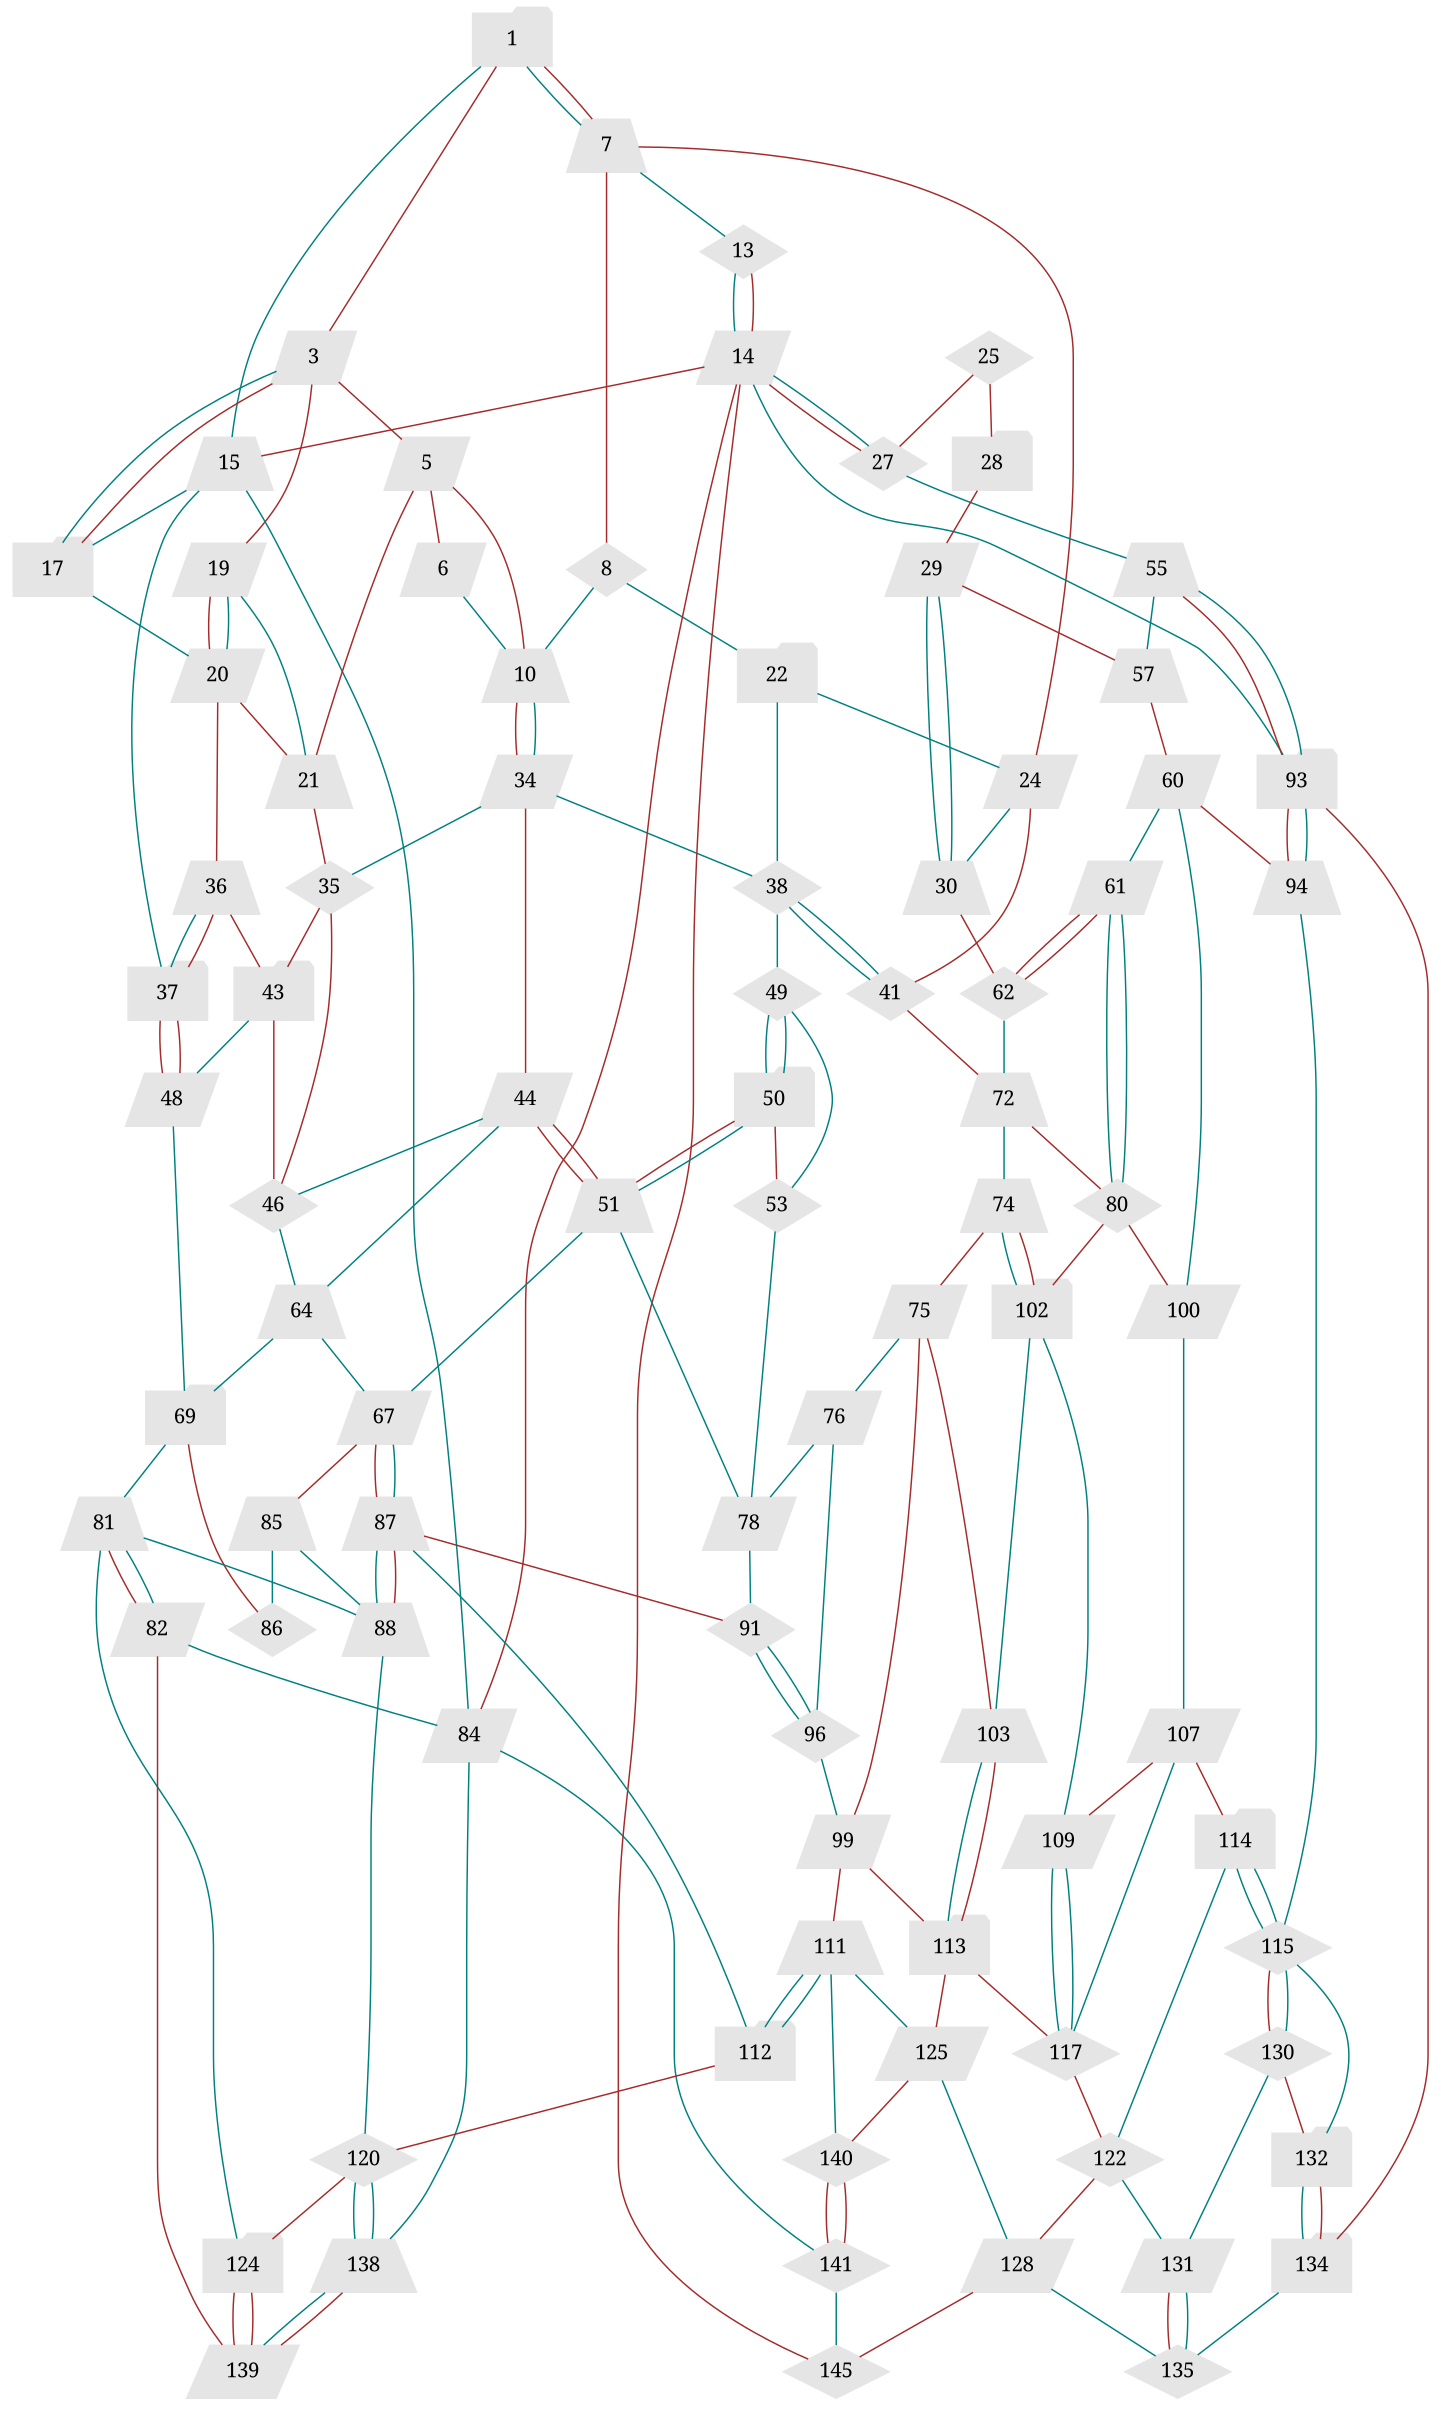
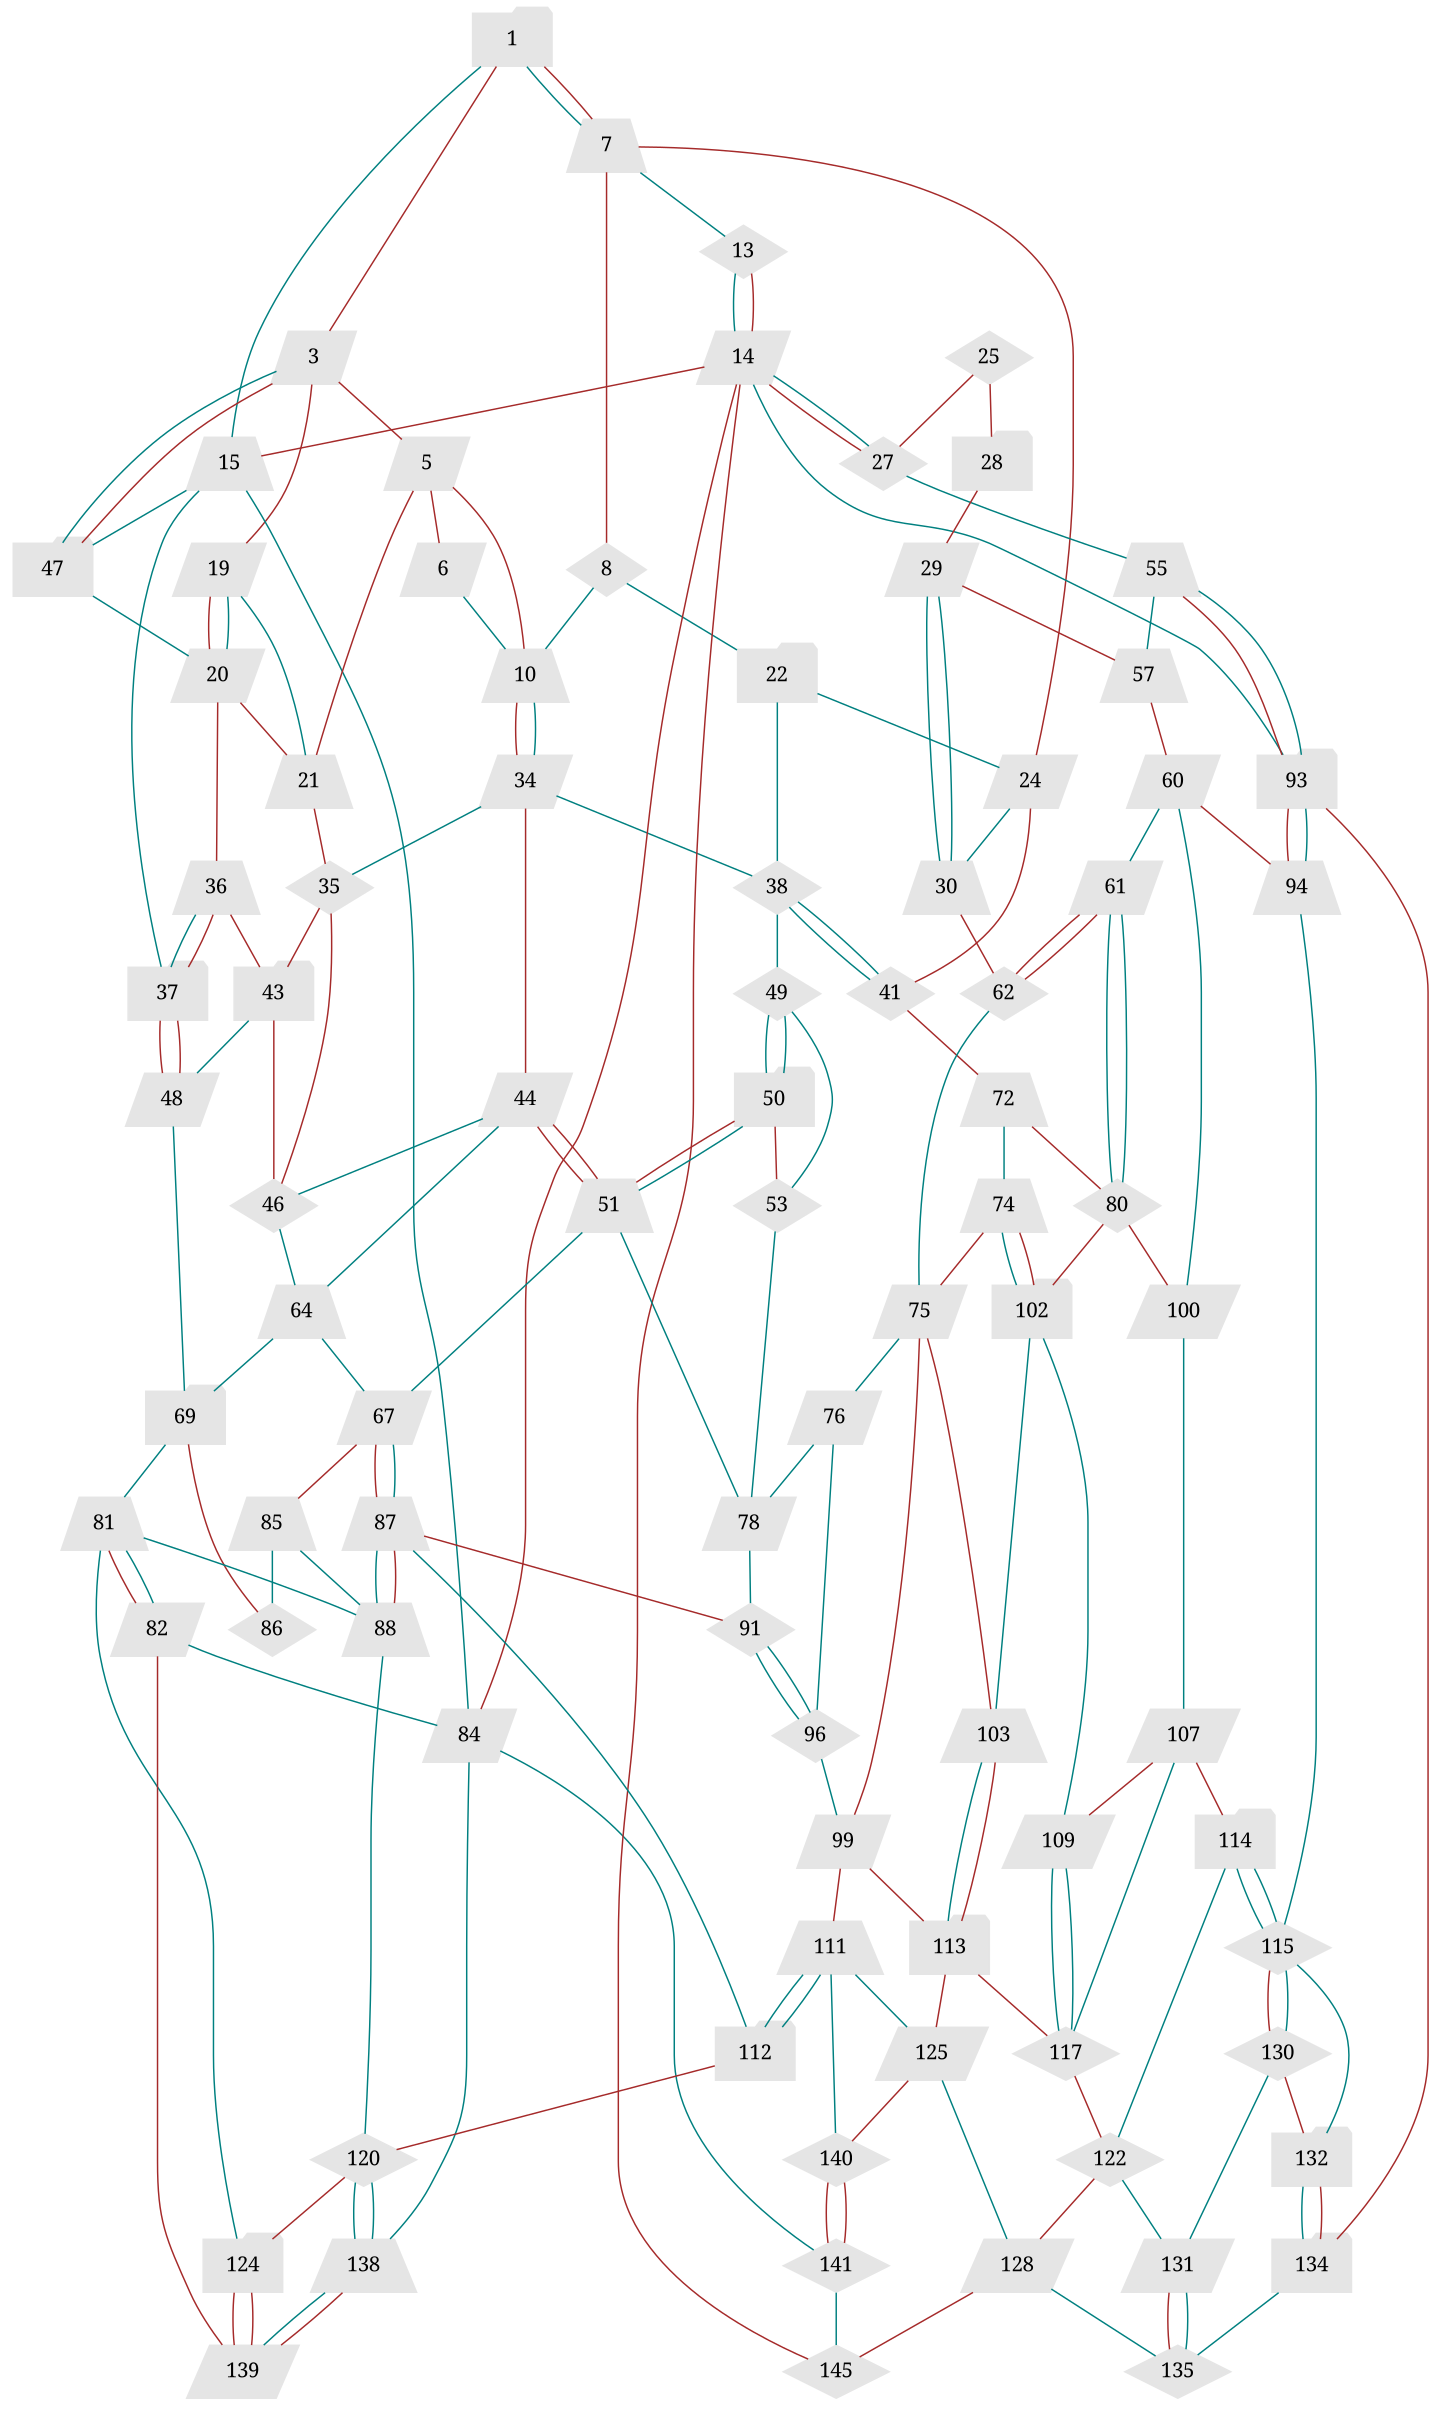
  graph {
    fontname="Noto Serif"
    node [color=gray90 fontname="Noto Serif" shape=parallelogram style=filled]
    edge [color=teal fontname="Noto Serif"]
    1 [shape=folder super="+2"]
    3 [super="+4"]
    7 [shape=trapezium super="+12"]
    15 [shape=trapezium super="+18"]
    5 [super="+16"]
-   17 [shape=folder]
+   17 [shape=folder label=47]
    19
    8 [shape=diamond super="+9"]
    13 [shape=diamond]
    24 [super="+31"]
    84 [super="+142"]
    37 [shape=folder]
    6
    10 [shape=trapezium super="+11"]
    21 [shape=trapezium super="+32"]
    20 [super="+33"]
    34 [super="+40"]
    35 [shape=diamond super="+42"]
    22 [shape=folder super="+23"]
    14 [super="+105"]
    30 [shape=trapezium super="+63"]
    41 [shape=diamond super="+52"]
    38 [shape=diamond super="+39"]
    44 [super="+45"]
    27 [shape=diamond]
    93 [shape=folder super="+106"]
    145 [shape=diamond super="+146"]
    55 [shape=trapezium super="+56"]
    138 [shape=trapezium]
    141 [shape=diamond]
    94 [shape=trapezium]
    134 [shape=folder super="+137"]
    48
    36 [shape=trapezium]
    43 [shape=folder super="+47"]
    46 [shape=diamond super="+54"]
    49 [shape=diamond]
    62 [shape=diamond super="+71"]
    72 [shape=trapezium super="+73"]
    25 [shape=diamond super="+26"]
    28 [shape=folder]
    29
    57 [shape=trapezium super="+59"]
    60 [super="+95"]
    51 [shape=trapezium super="+66"]
    64 [shape=trapezium super="+65"]
    69 [shape=folder super="+70"]
    53 [shape=diamond super="+58"]
    50 [shape=folder]
    78 [super="+79"]
    80 [shape=diamond super="+101"]
    74 [shape=trapezium]
    67 [super="+68"]
    81 [shape=trapezium super="+119"]
    86 [shape=diamond]
    85 [shape=trapezium super="+90"]
    87 [shape=trapezium super="+92"]
    91 [shape=diamond]
    61
    100
    115 [shape=diamond super="+116"]
    107 [super="+108"]
    102 [shape=folder super="+104"]
    88 [shape=trapezium super="+89"]
    112 [shape=folder]
    82 [super="+83"]
    124 [shape=folder]
    75 [super="+98"]
    76 [super="+77"]
    99 [super="+110"]
    103 [shape=trapezium]
    109
    96 [shape=diamond super="+97"]
    111 [shape=trapezium super="+126"]
    113 [shape=folder super="+118"]
    139 [super="+144"]
    120 [shape=diamond super="+121"]
    135 [shape=diamond]
    130 [shape=diamond]
    132 [shape=folder super="+133"]
    125 [super="+129"]
    140 [shape=diamond super="+143"]
    117 [shape=diamond super="+123"]
    114 [shape=folder]
    122 [shape=diamond super="+127"]
    128 [super="+136"]
    131
    1 -- 3 [color=brown]
    1 -- 7
    1 -- 7 [color=brown]
    1 -- 15
    3 -- 5 [color=brown]
    3 -- 17
    3 -- 17 [color=brown]
    3 -- 19 [color=brown]
    7 -- 8 [color=brown]
    7 -- 13
    7 -- 24 [color=brown]
    15 -- 17
    15 -- 84
    15 -- 37
    5 -- 6 [color=brown]
    5 -- 10 [color=brown]
    5 -- 21 [color=brown]
    17 -- 20
    19 -- 21
    19 -- 20 [color=brown]
    19 -- 20
    8 -- 10
    8 -- 22 [weight=2]
    13 -- 14
    13 -- 14 [color=brown]
    24 -- 30
    24 -- 41 [color=brown]
    84 -- 138
    84 -- 141
    37 -- 48 [color=brown]
    37 -- 48 [color=brown]
    6 -- 10
    10 -- 34 [color=brown]
    10 -- 34
    21 -- 35 [color=brown]
    20 -- 21 [color=brown]
    20 -- 36 [color=brown]
    34 -- 35
    34 -- 38
    34 -- 44 [color=brown]
    35 -- 43 [color=brown]
    35 -- 46 [color=brown]
    22 -- 24
    22 -- 38
    14 -- 15 [color=brown]
    14 -- 84 [color=brown]
    14 -- 27 [color=brown]
    14 -- 27
    14 -- 93
    14 -- 145 [color=brown]
    30 -- 62 [color=brown weight=2]
    41 -- 72 [color=brown]
    38 -- 41
    38 -- 41
    38 -- 49
    44 -- 46
    44 -- 51 [color=brown]
    44 -- 51 [color=brown]
    44 -- 64
    27 -- 55
    93 -- 94 [color=brown]
    93 -- 94
    93 -- 134 [color=brown]
    55 -- 93 [color=brown]
    55 -- 93
    55 -- 57 [weight=2]
    138 -- 139
    138 -- 139 [color=brown]
    141 -- 145
    94 -- 115
    134 -- 135
    48 -- 69
    36 -- 37
    36 -- 37 [color=brown]
    36 -- 43 [color=brown]
    43 -- 48
    43 -- 46 [color=brown]
    46 -- 64
    49 -- 53
    49 -- 50
    49 -- 50
-   62 -- 72
+   62 -- 75
    72 -- 80 [color=brown]
    72 -- 74
    25 -- 27 [color=brown]
    25 -- 28 [color=brown weight=2]
    28 -- 29 [color=brown]
    29 -- 30
    29 -- 30
    29 -- 57 [color=brown]
    57 -- 60 [color=brown]
    60 -- 94 [color=brown]
    60 -- 61
    60 -- 100
    51 -- 78
    51 -- 67
    64 -- 69
    64 -- 67
    69 -- 81
    69 -- 86 [color=brown]
    53 -- 78
    50 -- 51 [color=brown]
    50 -- 51
    50 -- 53 [color=brown]
    78 -- 91
    80 -- 100 [color=brown]
    80 -- 102 [color=brown]
    74 -- 102
    74 -- 102 [color=brown]
    74 -- 75 [color=brown]
    67 -- 85 [color=brown]
    67 -- 87 [color=brown]
    67 -- 87
    81 -- 88
    81 -- 82 [color=brown]
    81 -- 82
    81 -- 124
    85 -- 86 [weight=2]
    85 -- 88
    87 -- 91 [color=brown]
    87 -- 88
    87 -- 88 [color=brown]
    87 -- 112
    91 -- 96
    91 -- 96
    61 -- 62 [color=brown]
    61 -- 62 [color=brown]
    61 -- 80
    61 -- 80
    100 -- 107
    115 -- 130 [color=brown]
    115 -- 130
    115 -- 132
    107 -- 109 [color=brown]
    107 -- 117
    107 -- 114 [color=brown]
    102 -- 103
    102 -- 109
    88 -- 120
    112 -- 120 [color=brown]
    82 -- 84
    82 -- 139 [color=brown weight=2]
    124 -- 139 [color=brown]
    124 -- 139 [color=brown]
    75 -- 76
    75 -- 99 [color=brown]
    75 -- 103 [color=brown]
    76 -- 78
    76 -- 96 [weight=2]
    99 -- 111 [color=brown]
    99 -- 113 [color=brown]
    103 -- 113
    103 -- 113 [color=brown]
    109 -- 117
    109 -- 117
    96 -- 99
    111 -- 112
    111 -- 112
    111 -- 125
    111 -- 140
    113 -- 125 [color=brown]
    113 -- 117 [color=brown]
    120 -- 138
    120 -- 138
    120 -- 124 [color=brown]
    130 -- 132 [color=brown]
    130 -- 131
    132 -- 134 [weight=2]
    132 -- 134 [color=brown]
    125 -- 140 [color=brown]
    125 -- 128
    140 -- 141 [color=brown]
    140 -- 141 [color=brown]
    117 -- 122 [color=brown]
    114 -- 115
    114 -- 115
    114 -- 122
    122 -- 128 [color=brown]
    122 -- 131
    128 -- 145 [color=brown]
    128 -- 135
    131 -- 135 [color=brown]
    131 -- 135
  }
